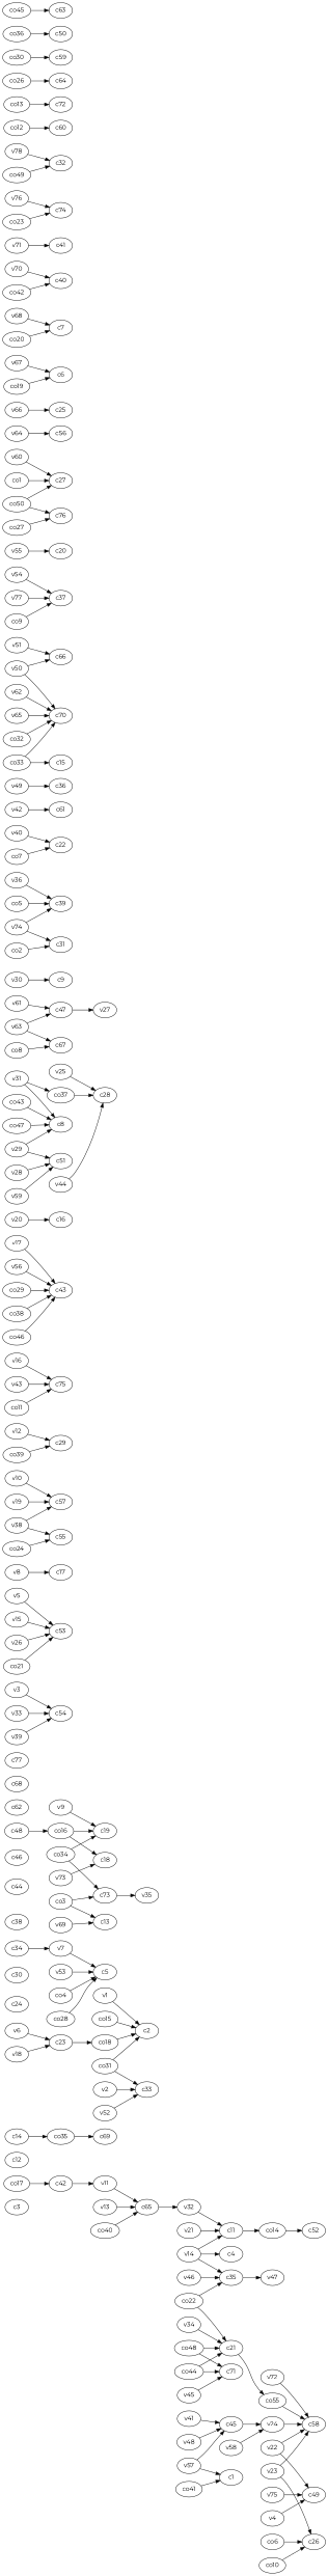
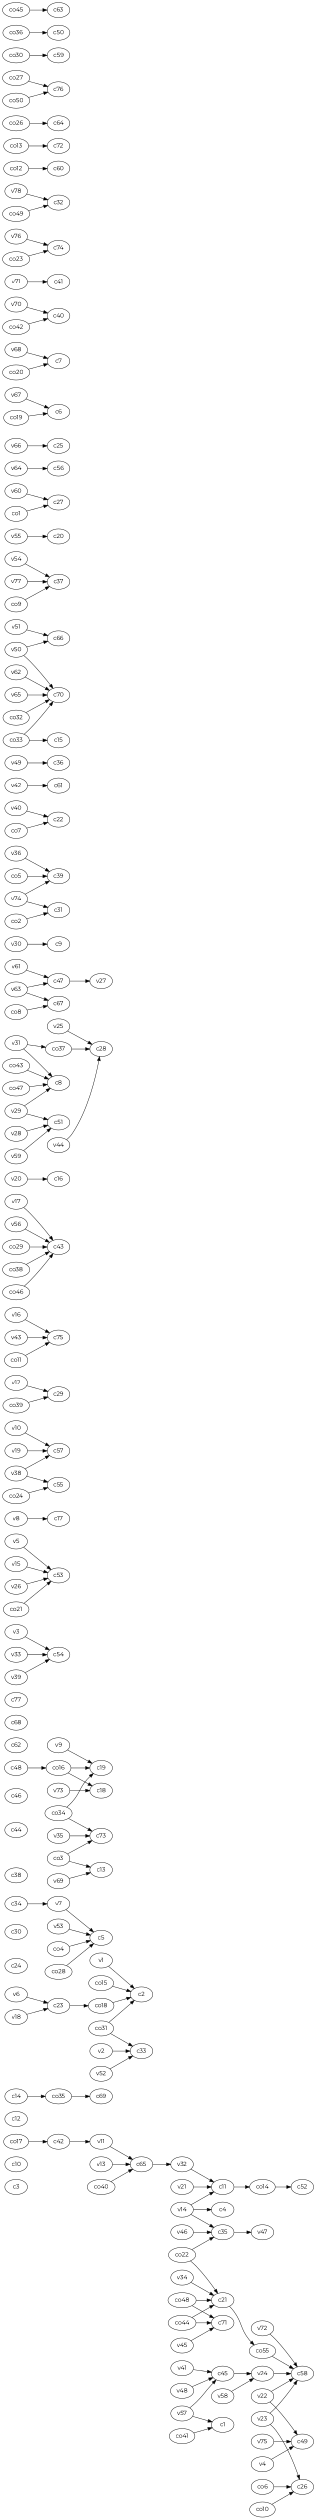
  strict digraph {
    fontname=Montserrat
    rankdir=LR
    node [fontname=Montserrat]
    edge [fontname=Montserrat weight=1]
    c3
+   c10
    c11
    co14
    c52
    c12
    c14
    co35
    c69
    n10 [label=co55]
    c21
    c58
    c23
    co18
    c2
    c24
    c30
    c34
    v7
    c5
    c38
    c42
    v11
    c65
    c44
    c45
    v24
    c46
    c48
    co16
    c19
    c18
    c62
    v32
    c68
    c77
    v1
    v2
    c33
    v3
    c54
    v4
    c49
    v5
    c53
    v6
    v8
    c17
    v9
    v10
    c57
    v12
    c29
    v13
    v14
    c4
    c35
    v47
    v15
    v16
    c75
    v17
    c43
    v18
    v19
    v20
    c16
    v21
    v22
    v23
    c26
    v25
    c28
    v26
    c47
    v27
    v28
    c51
    v29
    c8
    v30
    c9
    v31
    co37
    v33
    v34
    v35
    c73
    v36
    c39
    v38
    c55
    v39
    v40
    c22
    v41
    v42
    c61
    v43
    v44
    v45
    c71
    v46
    v48
    v49
    c36
    v50
    c66
    c70
    v51
    v52
    v53
    v54
    c37
    v55
    c20
    v56
    v57
    c1
    v58
    v59
    v60
    c27
    v61
    v62
    v63
    c67
    v64
    c56
    v65
    v66
    c25
    v67
    c6
    v68
    c7
    v69
    c13
    v70
    c40
    v71
    c41
    v72
    v73
    v74
    c31
    v75
    v76
    c74
    v77
    v78
    c32
    co1
    co2
    co3
    co4
    co5
    co6
    co7
    co8
    co9
    co10
    co11
    co12
    c60
    co13
    c72
    co15
    co17
    co19
    co20
    co21
    co22
    co23
    co24
    co26
    c64
    co27
    c76
    co28
    co29
    co30
    c59
    co31
    co32
    co33
    c15
    co34
    co36
    c50
    co38
    co39
    co40
    co41
    co42
    co43
    co44
    co45
    c63
    co46
    co47
    co48
    co49
    co50
    c11 -> co14
    co14 -> c52
    c14 -> co35
    co35 -> c69
    n10 -> c58
    c21 -> n10
    c23 -> co18
    co18 -> c2
    c34 -> v7
    v7 -> c5
    c42 -> v11
    v11 -> c65
    c65 -> v32
    c45 -> v24
    v24 -> c58
    c48 -> co16
    co16 -> c19
    co16 -> c18
    v32 -> c11
    v1 -> c2
    v2 -> c33
    v3 -> c54
    v4 -> c49
    v5 -> c53
    v6 -> c23
    v8 -> c17
    v9 -> c19
    v10 -> c57
    v12 -> c29
    v13 -> c65
    v14 -> c11
    v14 -> c4
    v14 -> c35
    c35 -> v47
    v15 -> c53
    v16 -> c75
    v17 -> c43
    v18 -> c23
    v19 -> c57
    v20 -> c16
    v21 -> c11
    v22 -> c58
    v22 -> c49
    v23 -> c58
    v23 -> c26
    v25 -> c28
    v26 -> c53
    c47 -> v27
    v28 -> c51
    v29 -> c51
    v29 -> c8
    v30 -> c9
    v31 -> c8
    v31 -> co37
    co37 -> c28
    v33 -> c54
    v34 -> c21
-   c73 -> v35
+   v35 -> c73
    v36 -> c39
    v38 -> c57
    v38 -> c55
    v39 -> c54
    v40 -> c22
    v41 -> c45
    v42 -> c61
    v43 -> c75
    v44 -> c28
    v45 -> c71
    v46 -> c35
    v48 -> c45
    v49 -> c36
    v50 -> c66
    v50 -> c70
    v51 -> c66
    v52 -> c33
    v53 -> c5
    v54 -> c37
    v55 -> c20
    v56 -> c43
    v57 -> c45
    v57 -> c1
    v58 -> v24
    v59 -> c51
    v60 -> c27
    v61 -> c47
    v62 -> c70
    v63 -> c47
    v63 -> c67
    v64 -> c56
    v65 -> c70
    v66 -> c25
    v67 -> c6
    v68 -> c7
    v69 -> c13
    v70 -> c40
    v71 -> c41
    v72 -> c58
    v73 -> c18
    v74 -> c39
    v74 -> c31
    v75 -> c49
    v76 -> c74
    v77 -> c37
    v78 -> c32
    co1 -> c27
    co2 -> c31
    co3 -> c73
    co3 -> c13
    co4 -> c5
    co5 -> c39
    co6 -> c26
    co7 -> c22
    co8 -> c67
    co9 -> c37
    co10 -> c26
    co11 -> c75
    co12 -> c60
    co13 -> c72
    co15 -> c2
    co17 -> c42
    co19 -> c6
    co20 -> c7
    co21 -> c53
    co22 -> c21
    co22 -> c35
    co23 -> c74
    co24 -> c55
    co26 -> c64
    co27 -> c76
    co28 -> c5
    co29 -> c43
    co30 -> c59
    co31 -> c2
    co31 -> c33
    co32 -> c70
    co33 -> c70
    co33 -> c15
    co34 -> c19
    co34 -> c73
    co36 -> c50
    co38 -> c43
    co39 -> c29
    co40 -> c65
    co41 -> c1
    co42 -> c40
    co43 -> c8
    co44 -> c21
    co44 -> c71
    co45 -> c63
    co46 -> c43
    co47 -> c8
    co48 -> c21
    co48 -> c71
    co49 -> c32
-   co50 -> c27
    co50 -> c76
  }
